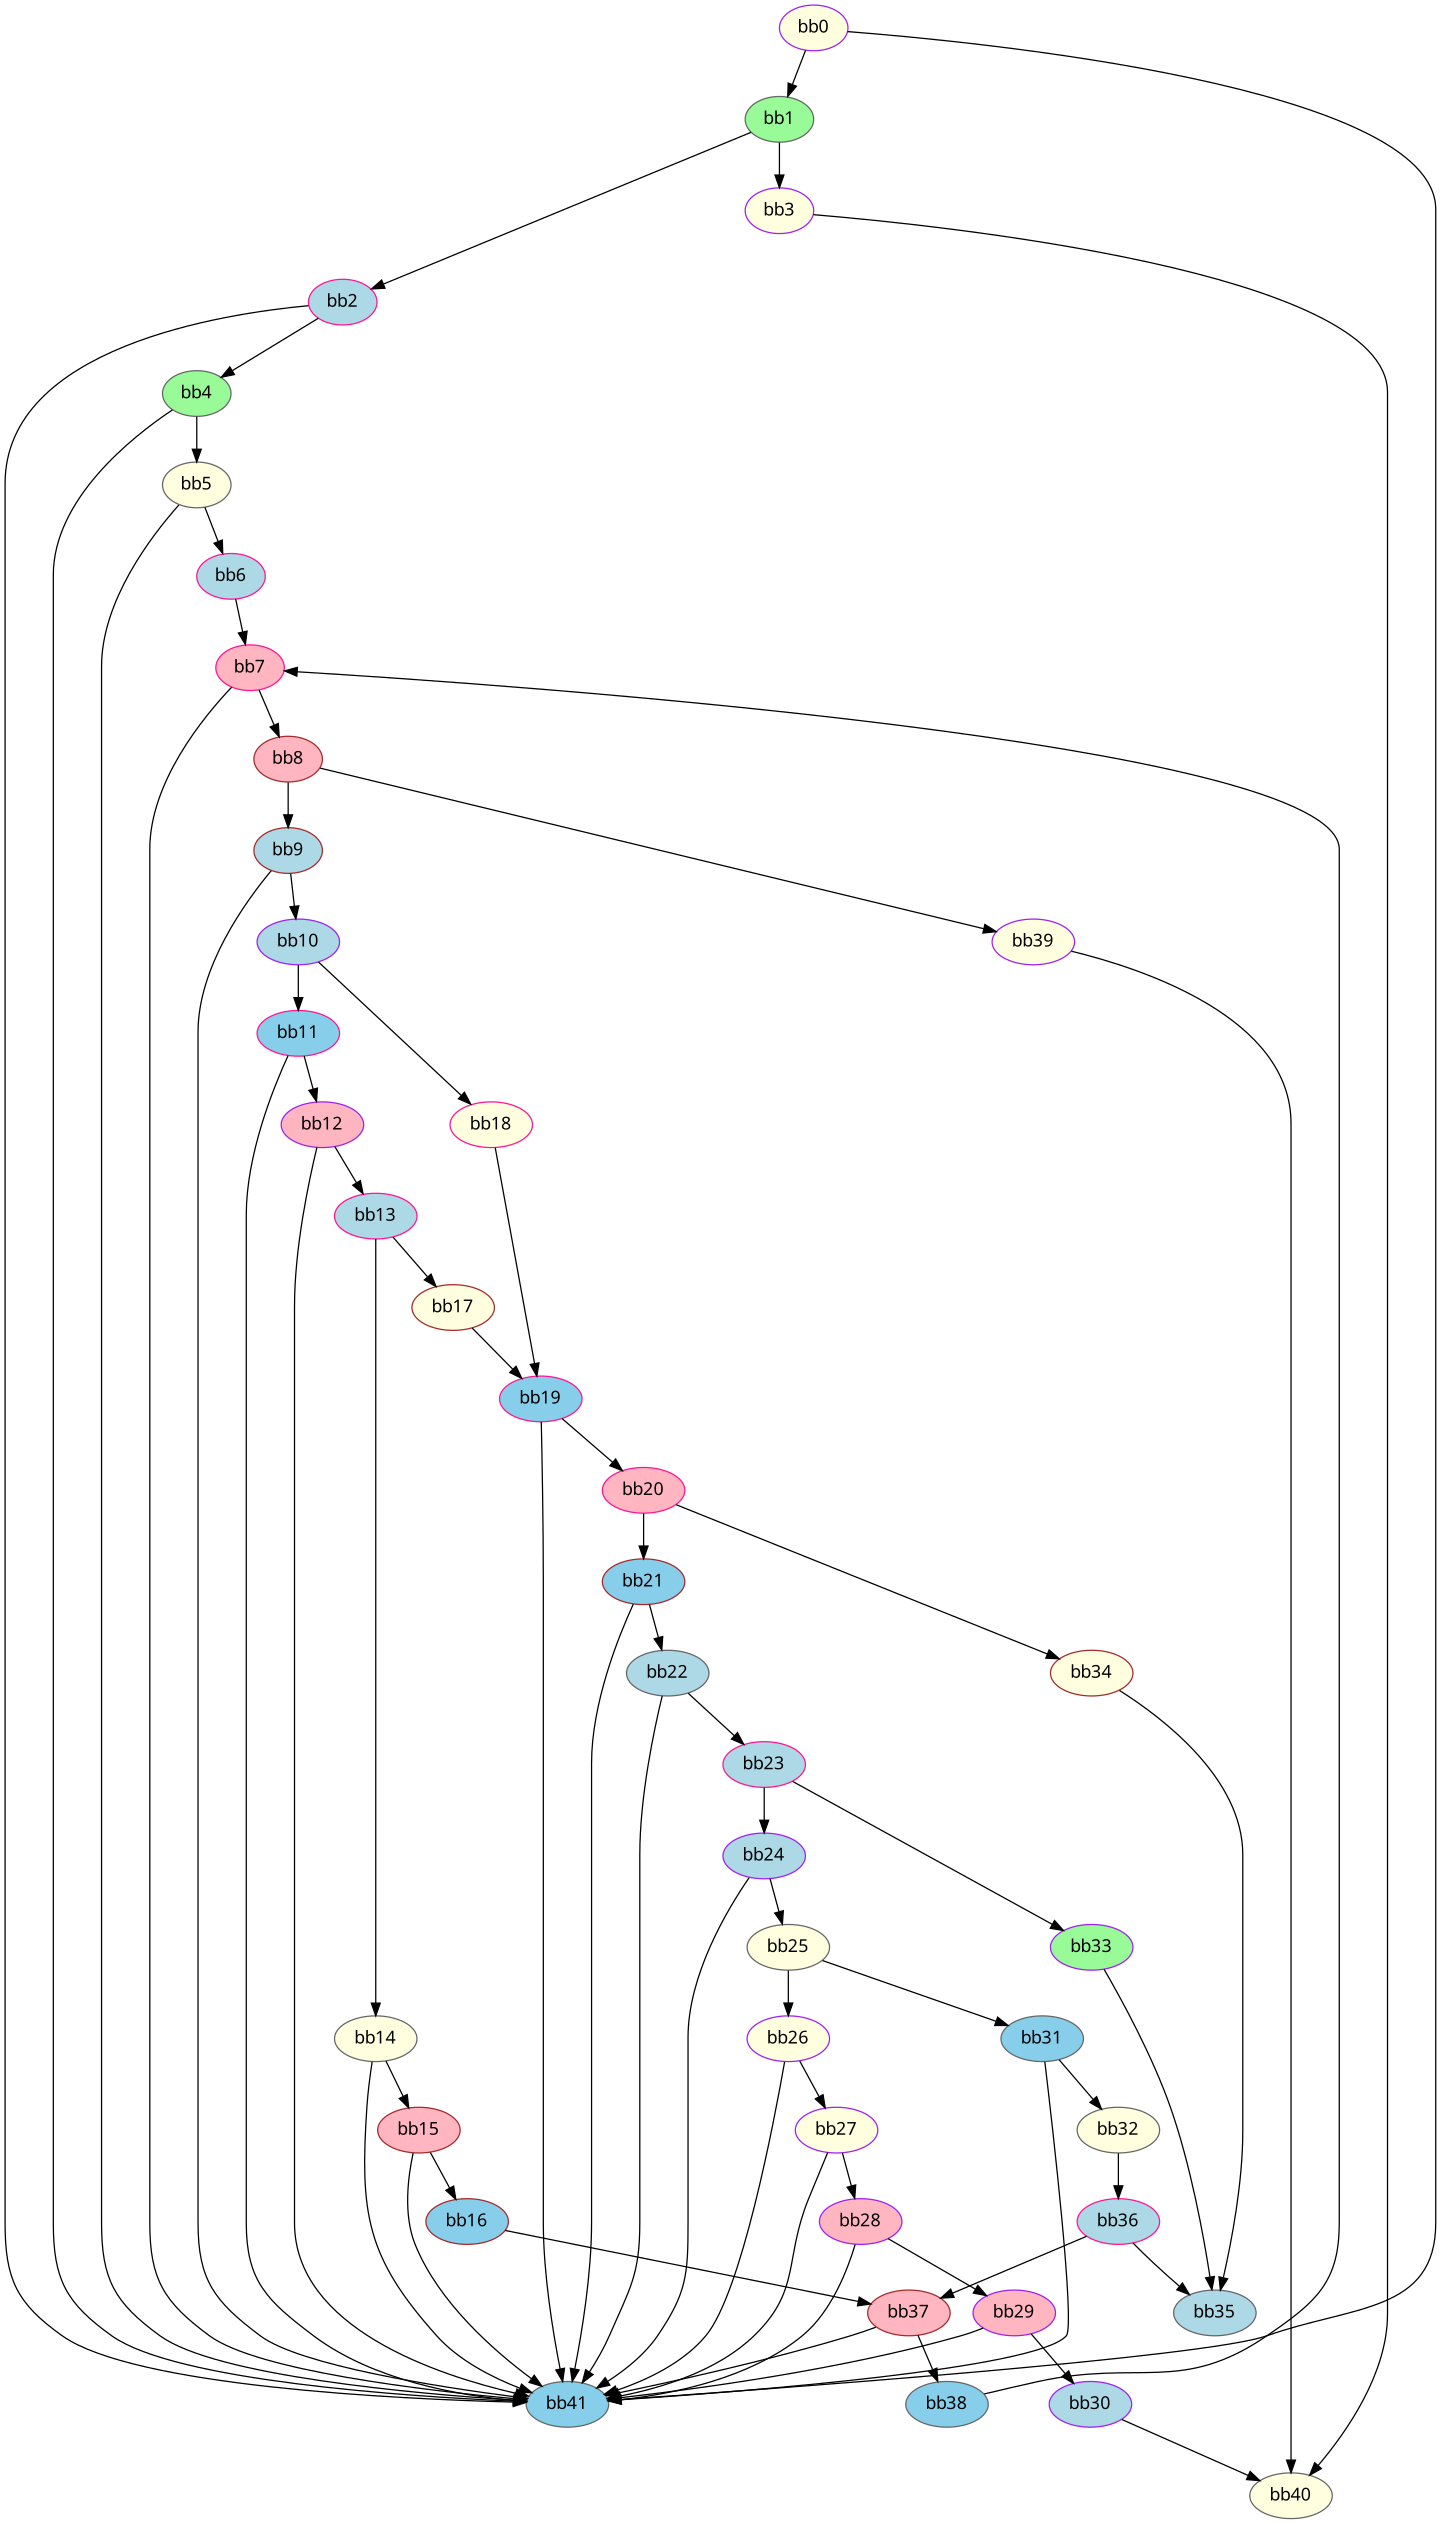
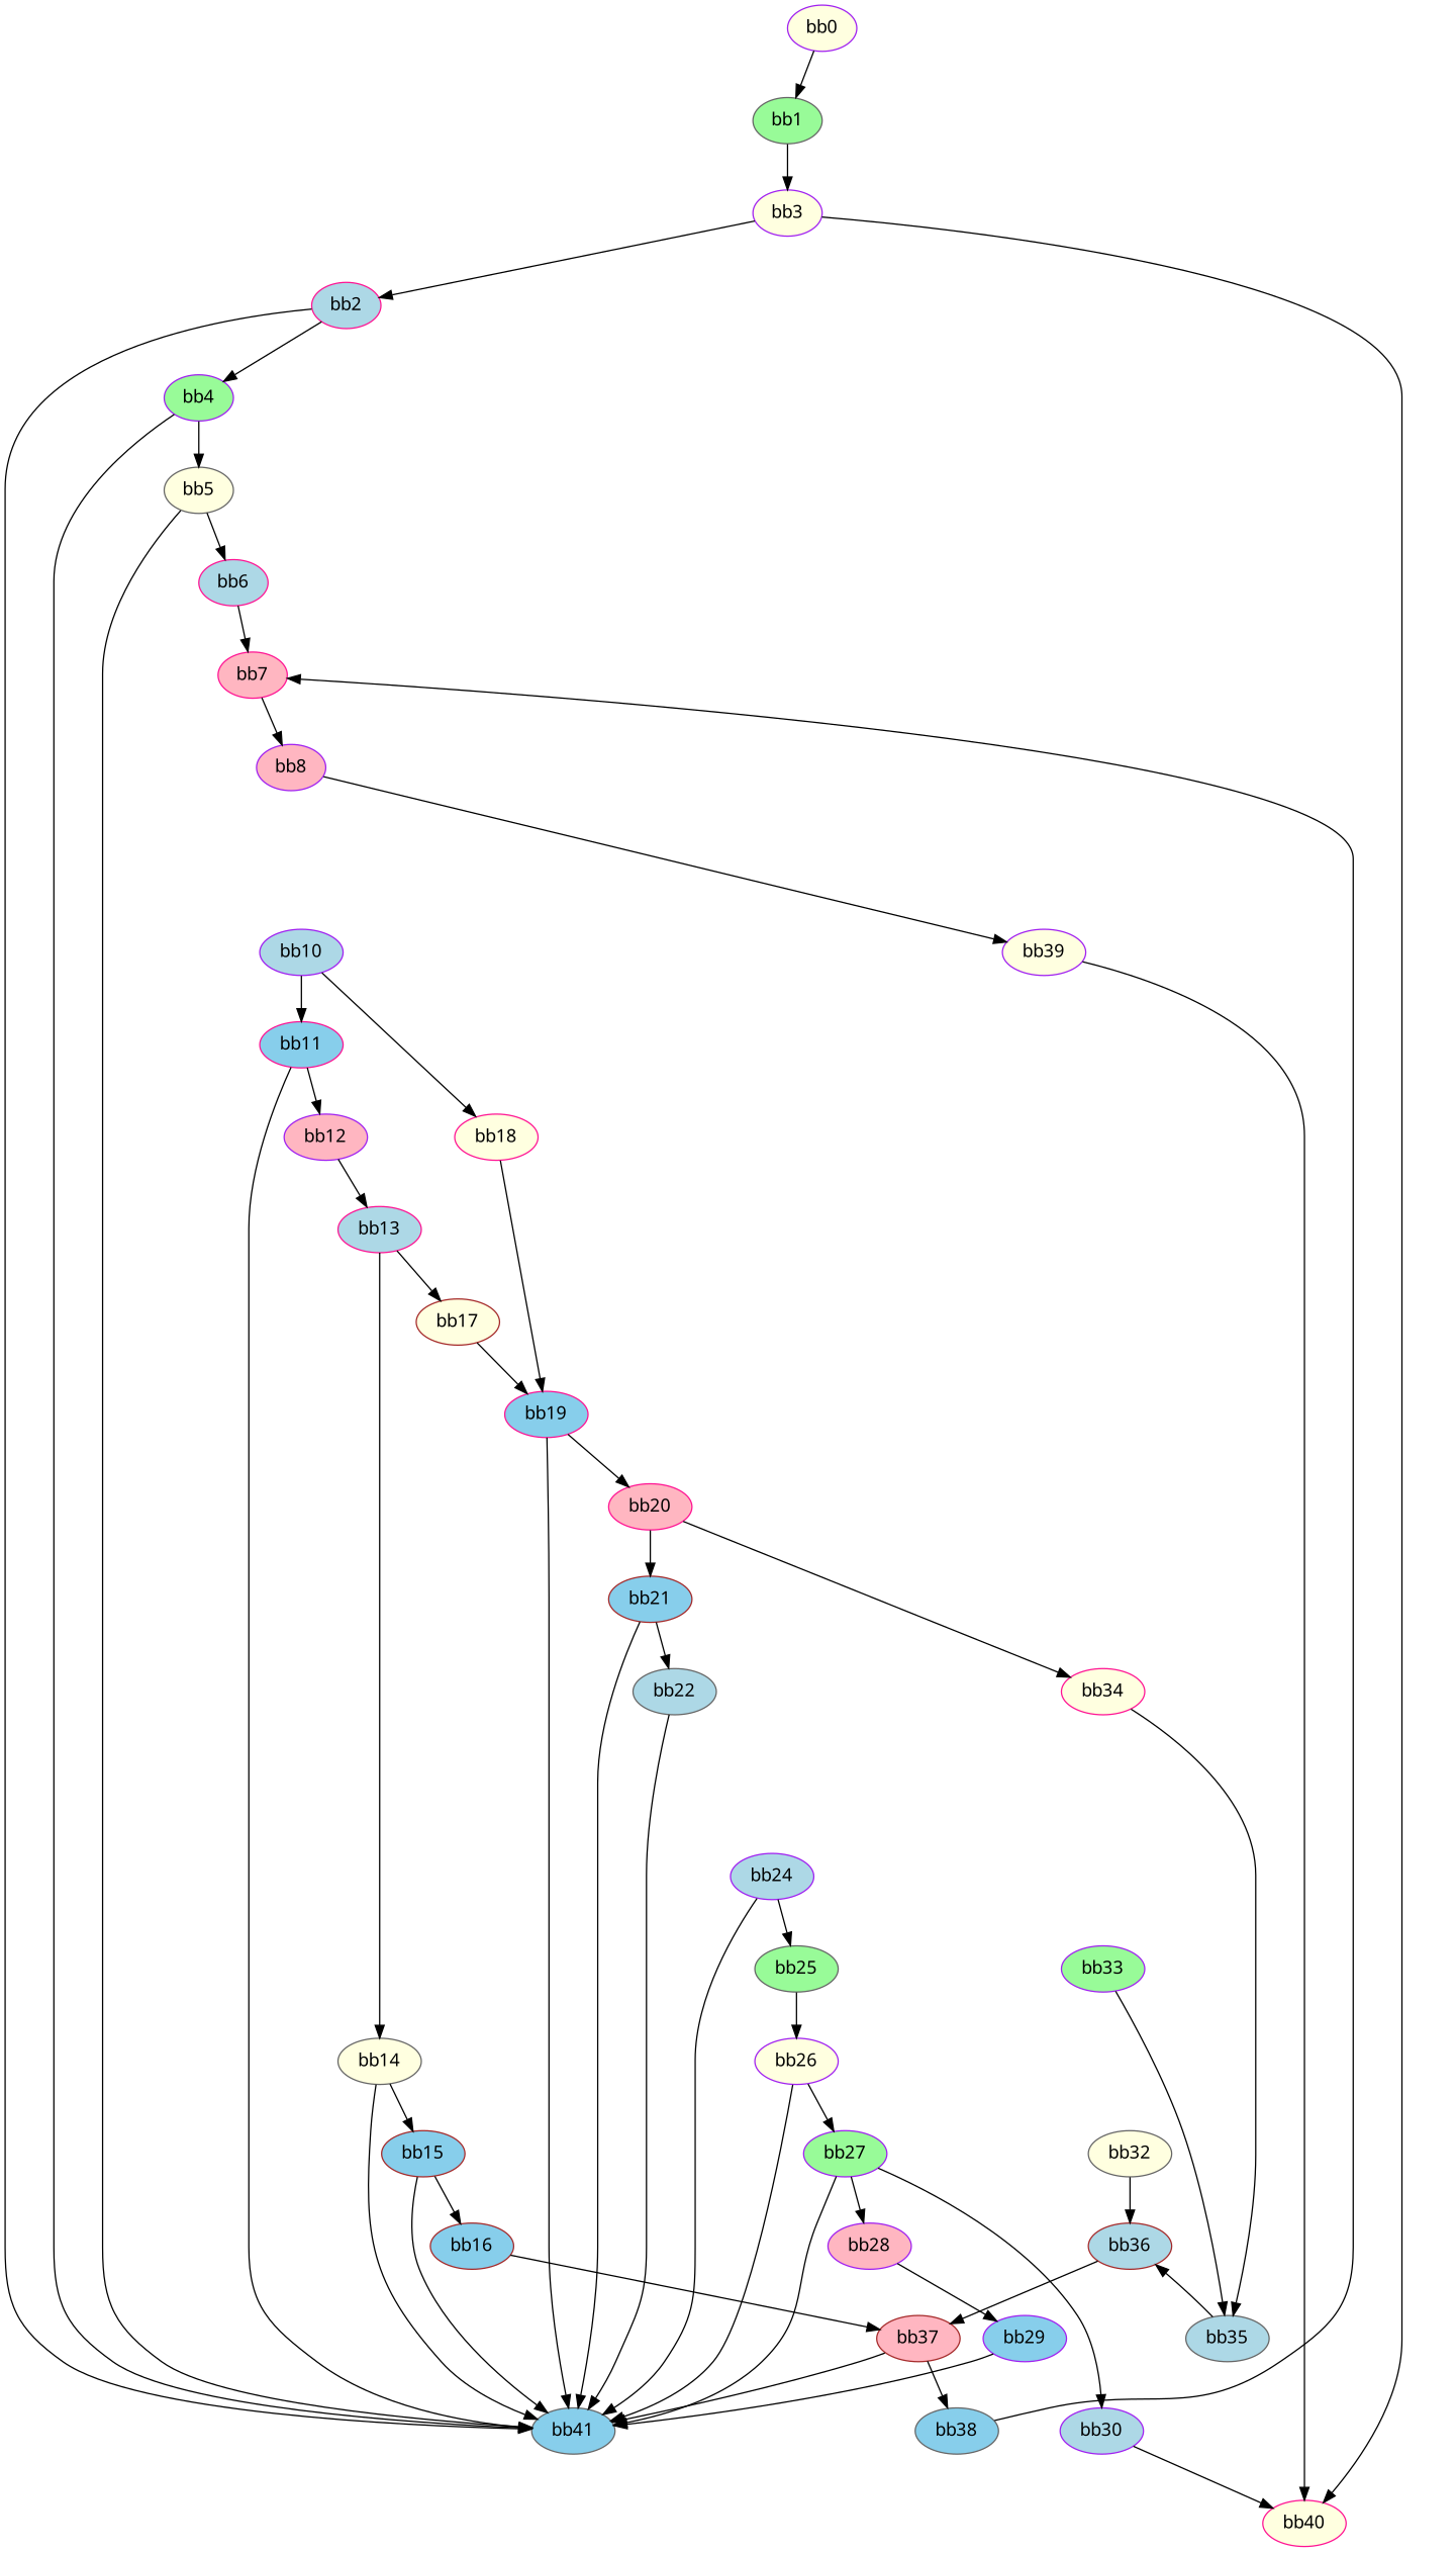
  digraph {
    fontname="Noto Sans"
    node [color=purple fillcolor=lightyellow fontname="Noto Sans" style=filled]
    edge [fontname="Noto Sans"]
    n1 [label="bb0\l"]
    n2 [color=gray40 fillcolor=palegreen label="bb1\l"]
    n3 [color=gray40 fillcolor=skyblue label="bb41\l"]
    n4 [color=deeppink fillcolor=lightblue label="bb2\l"]
    n5 [label="bb3\l"]
-   n6 [color=gray40 fillcolor=palegreen label="bb4\l"]
-   n7 [color=gray40 label="bb40\l"]
+   n6 [fillcolor=palegreen label="bb4\l"]
+   n7 [color=deeppink label="bb40\l"]
    n8 [color=gray40 label="bb5\l"]
    n9 [color=deeppink fillcolor=lightblue label="bb6\l"]
    n10 [color=deeppink fillcolor=lightpink label="bb7\l"]
-   n11 [color=brown fillcolor=lightpink label="bb8\l"]
-   n12 [color=brown fillcolor=lightblue label="bb9\l"]
+   n11 [fillcolor=lightpink label="bb8\l"]
    n13 [label="bb39\l"]
    n14 [fillcolor=lightblue label="bb10\l"]
    n15 [color=deeppink fillcolor=skyblue label="bb11\l"]
    n16 [color=deeppink label="bb18\l"]
    n17 [fillcolor=lightpink label="bb12\l"]
    n18 [color=deeppink fillcolor=skyblue label="bb19\l"]
    n19 [color=deeppink fillcolor=lightblue label="bb13\l"]
    n20 [color=gray40 label="bb14\l"]
    n21 [color=brown label="bb17\l"]
-   n22 [color=brown fillcolor=lightpink label="bb15\l"]
+   n22 [color=brown fillcolor=skyblue label="bb15\l"]
    n23 [color=brown fillcolor=skyblue label="bb16\l"]
    n24 [color=brown fillcolor=lightpink label="bb37\l"]
    n25 [color=gray40 fillcolor=skyblue label="bb38\l"]
    n26 [color=deeppink fillcolor=lightpink label="bb20\l"]
    n27 [color=brown fillcolor=skyblue label="bb21\l"]
-   n28 [color=brown label="bb34\l"]
+   n28 [color=deeppink label="bb34\l"]
    n29 [color=gray40 fillcolor=lightblue label="bb22\l"]
    n30 [color=gray40 fillcolor=lightblue label="bb35\l"]
-   n31 [color=deeppink fillcolor=lightblue label="bb23\l"]
    n32 [fillcolor=lightblue label="bb24\l"]
    n33 [fillcolor=palegreen label="bb33\l"]
-   n34 [color=gray40 label="bb25\l"]
+   n34 [color=gray40 fillcolor=palegreen label="bb25\l"]
    n35 [label="bb26\l"]
-   n36 [color=gray40 fillcolor=skyblue label="bb31\l"]
-   n37 [label="bb27\l"]
+   n37 [fillcolor=palegreen label="bb27\l"]
    n38 [color=gray40 label="bb32\l"]
    n39 [fillcolor=lightpink label="bb28\l"]
-   n40 [fillcolor=lightpink label="bb29\l"]
+   n40 [fillcolor=skyblue label="bb29\l"]
    n41 [fillcolor=lightblue label="bb30\l"]
-   n42 [color=deeppink fillcolor=lightblue label="bb36\l"]
+   n42 [color=brown fillcolor=lightblue label="bb36\l"]
    n1 -> n2
-   n1 -> n3
-   n2 -> n4
+   n5 -> n4
    n2 -> n5
    n4 -> n3
    n4 -> n6
    n5 -> n7
    n6 -> n3
    n6 -> n8
    n8 -> n3
    n8 -> n9
    n9 -> n10
-   n10 -> n3
    n10 -> n11
-   n11 -> n12
    n11 -> n13
-   n12 -> n3
-   n12 -> n14
    n13 -> n7
    n14 -> n15
    n14 -> n16
    n15 -> n3
    n15 -> n17
    n16 -> n18
-   n17 -> n3
    n17 -> n19
    n18 -> n3
    n18 -> n26
    n19 -> n20
    n19 -> n21
    n20 -> n3
    n20 -> n22
    n21 -> n18
    n22 -> n3
    n22 -> n23
    n23 -> n24
    n24 -> n3
    n24 -> n25
    n25 -> n10
    n26 -> n27
    n26 -> n28
    n27 -> n3
    n27 -> n29
    n28 -> n30
    n29 -> n3
-   n29 -> n31
-   n42 -> n30
-   n31 -> n32
-   n31 -> n33
+   n30 -> n42
    n32 -> n3
    n32 -> n34
    n33 -> n30
    n34 -> n35
-   n34 -> n36
    n35 -> n3
    n35 -> n37
-   n36 -> n3
-   n36 -> n38
    n37 -> n3
    n37 -> n39
    n38 -> n42
-   n39 -> n3
    n39 -> n40
    n40 -> n3
-   n40 -> n41
+   n37 -> n41
    n41 -> n7
    n42 -> n24
  }
